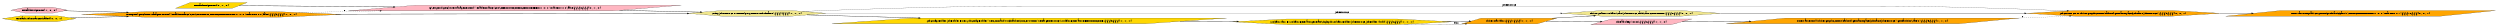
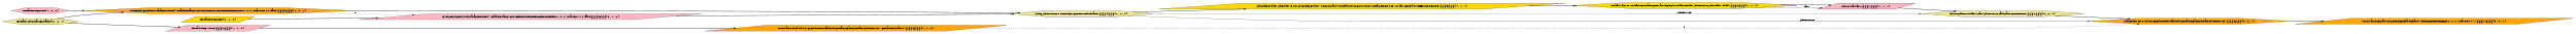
  digraph {
    rankdir=LR
    node [fillcolor=gold shape=parallelogram style=filled]
    edge [style=bold]
    n1 [label="testTaskAssignment['0', '1', '0']"]
    n2 [fillcolor=lightpink label="_gSetupTool.getClusterManagementTool().enableInstance(CLUSTER_NAME,PARTICIPANT_PREFIX + \"_\" + (_startPort + 0),false)@@@3@@@['0', '1', '0']"]
    n3 [fillcolor=khaki label="String jobResource = TestHelper.getTestMethodName()@@@4@@@['1', '1', '1']" shape=hexagon]
    n4 [fillcolor=khaki label="_driver.pollForWorkflowState(jobResource,TaskState.COMPLETED)@@@8@@@['0', '0', '1']" shape=hexagon]
    n5 [fillcolor=orange label="JobContext ctx = _driver.getJobContext(TaskUtil.getNamespacedJobName(jobResource))@@@9@@@['0', '0', '1']" shape=hexagon]
    n6 [label="JobConfig.Builder jobBuilder = new JobConfig.Builder().setCommand(MockTask.TASK_COMMAND).setTargetResource(WorkflowGenerator.DEFAULT_TGT_DB)@@@5@@@['1', '1', '1']"]
    n7 [fillcolor=orange label="Assert.assertEquals(ctx.getAssignedParticipant(0),PARTICIPANT_PREFIX + \"_\" + (_startPort + 1))@@@10@@@['0', '0', '1']"]
    n8 [fillcolor=orange label="Assert.assertNull(_driver.getJobContext(TaskUtil.getNamespacedJobName(jobResource)).getPartitionState(0))@@@9@@@['1', '1', '0']"]
    n9 [fillcolor=lightpink label="Thread.sleep(1000L)@@@8@@@['1', '1', '0']"]
    n10 [fillcolor=lightpink label="testTaskAssignment['1', '0', '0']" shape=hexagon]
    n11 [fillcolor=orange label="_setupTool.getClusterManagementTool().enableInstance(CLUSTER_NAME,PARTICIPANT_PREFIX + \"_\" + (_startPort + 0),false)@@@3@@@['1', '0', '1']" shape=hexagon]
-   n12 [fillcolor=orange label="_driver.start(flow)@@@7@@@['1', '1', '1']"]
-   n13 [label="testTaskWithInstanceDisabled['0', '0', '1']" shape=hexagon]
+   n12 [fillcolor=lightpink label="_driver.start(flow)@@@7@@@['1', '1', '1']"]
+   n13 [fillcolor=khaki label="testTaskWithInstanceDisabled['0', '0', '1']" shape=hexagon]
    n14 [label="Workflow flow = WorkflowGenerator.generateSingleJobWorkflowBuilder(jobResource,jobBuilder).build()@@@6@@@['1', '1', '1']" shape=hexagon]
    n1 -> n2
    n2 -> n3
    n3 -> n4 [label=jobResource style=solid]
    n3 -> n5 [label=jobResource style=solid]
    n3 -> n6
    n4 -> n5
    n5 -> n7
    n6 -> n14
    n8 -> n5 [label=0 style=dashed]
    n9 -> n8
    n10 -> n11
    n11 -> n2 [label=0 style=dashed]
    n11 -> n3
    n12 -> n4
-   n12 -> n9
+   n13 -> n9
    n13 -> n11
    n14 -> n12
    n14 -> n12 [label=flow style=solid]
  }
